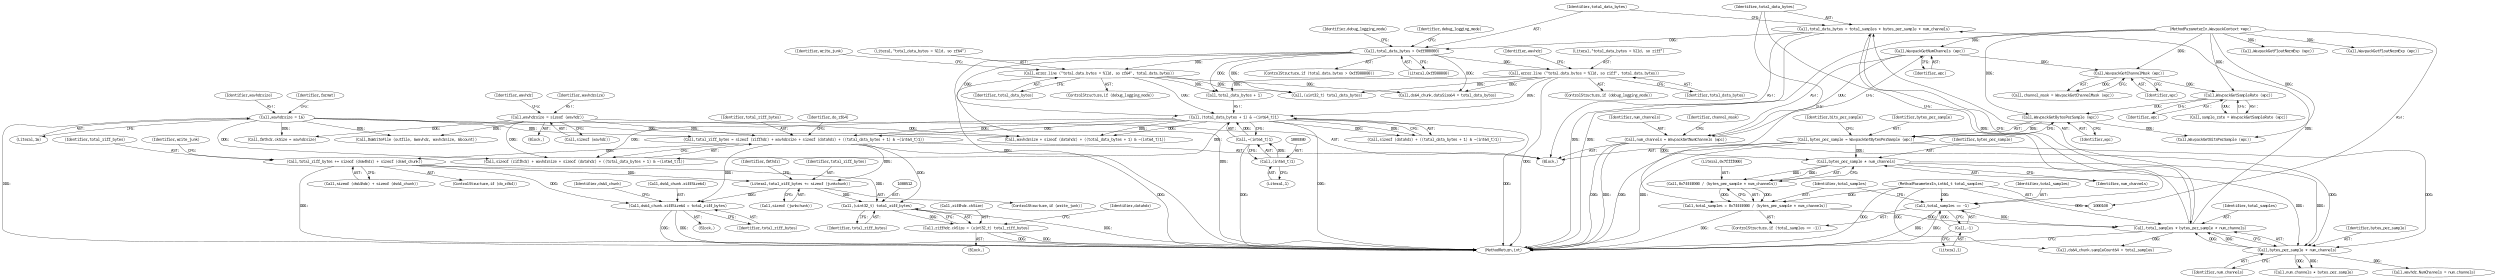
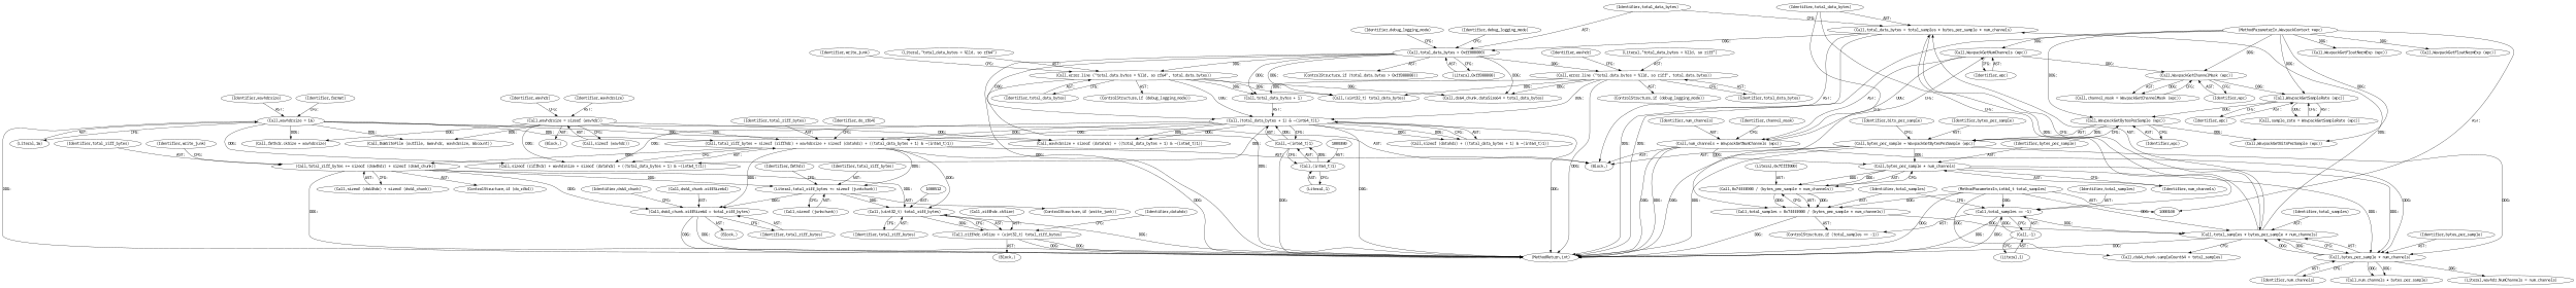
  digraph {
    fontname="IBM Plex Mono"
    node [fontname="IBM Plex Mono"]
    edge [fontname="IBM Plex Mono"]
    n1 [label="(Call,total_riff_bytes += sizeof (ds64hdr) + sizeof (ds64_chunk))"]
    n2 [label="(Literal,total_riff_bytes += sizeof (junkchunk))"]
    n3 [label="(Call,ds64_chunk.riffSize64 = total_riff_bytes)"]
    n4 [label="(Call,(uint32_t) total_riff_bytes)"]
    n5 [label="(Call,sizeof (ds64hdr) + sizeof (ds64_chunk))"]
    n6 [label="(ControlStructure,if (do_rf64))"]
    n7 [label="(MethodReturn,int)"]
    n8 [label="(Call,sizeof (junkchunk))"]
    n9 [label="(ControlStructure,if (write_junk))"]
    n10 [label="(Block,)"]
    n11 [label="(Identifier,total_riff_bytes)"]
    n12 [label="(Call,riffhdr.ckSize = (uint32_t) total_riff_bytes)"]
    n13 [label="(Identifier,total_riff_bytes)"]
    n14 [label="(Call,total_riff_bytes = sizeof (riffhdr) + wavhdrsize + sizeof (datahdr) + ((total_data_bytes + 1) & ~(int64_t)1))"]
    n15 [label="(Block,)"]
    n16 [label="(Call,sizeof (riffhdr) + wavhdrsize + sizeof (datahdr) + ((total_data_bytes + 1) & ~(int64_t)1))"]
    n17 [label="(Call,wavhdrsize = 16)"]
    n18 [label="(Call,fmthdr.ckSize = wavhdrsize)"]
    n19 [label="(Call,DoWriteFile (outfile, &wavhdr, wavhdrsize, &bcount))"]
    n20 [label="(Literal,16)"]
    n21 [label="(Call,wavhdrsize + sizeof (datahdr) + ((total_data_bytes + 1) & ~(int64_t)1))"]
    n22 [label="(Call,wavhdrsize = sizeof (wavhdr))"]
    n23 [label="(Block,)"]
    n24 [label="(Call,sizeof (wavhdr))"]
    n25 [label="(Call,(total_data_bytes + 1) & ~(int64_t)1)"]
    n26 [label="(Call,~(int64_t)1)"]
    n27 [label="(Call,sizeof (datahdr) + ((total_data_bytes + 1) & ~(int64_t)1))"]
    n28 [label="(Call,(int64_t)1)"]
    n29 [label="(Call,error_line (\"total_data_bytes = %lld, so rf64\", total_data_bytes))"]
    n30 [label="(Call,total_data_bytes + 1)"]
    n31 [label="(ControlStructure,if (debug_logging_mode))"]
    n32 [label="(Identifier,total_data_bytes)"]
    n33 [label="(Call,ds64_chunk.dataSize64 = total_data_bytes)"]
    n34 [label="(Call,(uint32_t) total_data_bytes)"]
    n35 [label="(Call,total_data_bytes > 0xff000000)"]
    n36 [label="(Call,error_line (\"total_data_bytes = %lld, so riff\", total_data_bytes))"]
    n37 [label="(Literal,0xff000000)"]
    n38 [label="(ControlStructure,if (total_data_bytes > 0xff000000))"]
    n39 [label="(ControlStructure,if (debug_logging_mode))"]
    n40 [label="(Identifier,total_data_bytes)"]
    n41 [label="(Call,total_data_bytes = total_samples * bytes_per_sample * num_channels)"]
    n42 [label="(Call,total_samples * bytes_per_sample * num_channels)"]
    n43 [label="(Call,bytes_per_sample * num_channels)"]
    n44 [label="(Call,ds64_chunk.sampleCount64 = total_samples)"]
    n45 [label="(Identifier,num_channels)"]
    n46 [label="(Call,num_channels * bytes_per_sample)"]
-   n47 [label="(Call,wavhdr.NumChannels = num_channels)"]
+   n47 [label="(Literal,wavhdr.NumChannels = num_channels)"]
    n48 [label="(Call,total_samples = 0x7ffff000 / (bytes_per_sample * num_channels))"]
    n49 [label="(Call,0x7ffff000 / (bytes_per_sample * num_channels))"]
    n50 [label="(ControlStructure,if (total_samples == -1))"]
    n51 [label="(Call,bytes_per_sample * num_channels)"]
    n52 [label="(Identifier,num_channels)"]
    n53 [label="(Call,bytes_per_sample = WavpackGetBytesPerSample (wpc))"]
    n54 [label="(Call,WavpackGetBytesPerSample (wpc))"]
    n55 [label="(Identifier,wpc)"]
    n56 [label="(Call,WavpackGetBitsPerSample (wpc))"]
    n57 [label="(Call,WavpackGetSampleRate (wpc))"]
    n58 [label="(Identifier,wpc)"]
    n59 [label="(Call,sample_rate = WavpackGetSampleRate (wpc))"]
    n60 [label="(Call,WavpackGetChannelMask (wpc))"]
    n61 [label="(Identifier,wpc)"]
    n62 [label="(Call,channel_mask = WavpackGetChannelMask (wpc))"]
    n63 [label="(Call,WavpackGetNumChannels (wpc))"]
    n64 [label="(Call,num_channels = WavpackGetNumChannels (wpc))"]
    n65 [label="(Identifier,wpc)"]
    n66 [label="(MethodParameterIn,WavpackContext *wpc)"]
    n67 [label="(Call,WavpackGetFloatNormExp (wpc))"]
    n68 [label="(Call,WavpackGetFloatNormExp (wpc))"]
    1000100
    n70 [label="(MethodParameterIn,int64_t total_samples)"]
    n71 [label="(Call,total_samples == -1)"]
    n72 [label="(Call,-1)"]
    n73 [label="(Literal,1)"]
    n74 [label="(Literal,1)"]
    n75 [label="(Block,)"]
    n76 [label="(Identifier,channel_mask)"]
    n77 [label="(Call,ds64_chunk.riffSize64)"]
    n78 [label="(Identifier,total_riff_bytes)"]
    n79 [label="(Identifier,bits_per_sample)"]
    n80 [label="(Identifier,total_data_bytes)"]
    n81 [label="(Identifier,do_rf64)"]
    n82 [label="(Identifier,total_samples)"]
    n83 [label="(Identifier,total_riff_bytes)"]
    n84 [label="(Identifier,total_samples)"]
    n85 [label="(Identifier,total_samples)"]
    n86 [label="(Identifier,debug_logging_mode)"]
    n87 [label="(Identifier,fmthdr)"]
    n88 [label="(Identifier,bytes_per_sample)"]
    n89 [label="(Identifier,ds64_chunk)"]
    n90 [label="(Identifier,write_junk)"]
    n91 [label="(Identifier,total_riff_bytes)"]
    n92 [label="(Literal,\"total_data_bytes = %lld, so riff\")"]
    n93 [label="(Identifier,write_junk)"]
    n94 [label="(Identifier,datahdr)"]
    n95 [label="(Identifier,wavhdr)"]
    n96 [label="(Identifier,total_data_bytes)"]
    n97 [label="(Literal,\"total_data_bytes = %lld, so rf64\")"]
    n98 [label="(Identifier,wavhdr)"]
    n99 [label="(Identifier,bytes_per_sample)"]
    n100 [label="(Call,riffhdr.ckSize)"]
    n101 [label="(Identifier,bytes_per_sample)"]
    n102 [label="(Identifier,wavhdrsize)"]
    n103 [label="(Identifier,num_channels)"]
    n104 [label="(Identifier,format)"]
    n105 [label="(Identifier,debug_logging_mode)"]
    n106 [label="(Literal,0x7ffff000)"]
    n107 [label="(Identifier,wavhdrsize)"]
    1000380
    1000512
    n1 -> n2 [label="DDG: "]
    n1 -> n3 [label="DDG: "]
    n1 -> n4 [label="DDG: "]
    n1 -> n5 [label="CFG: "]
    n1 -> n6 [label="AST: "]
    n1 -> n7 [label="DDG: "]
    n2 -> n3 [label="DDG: "]
    n2 -> n4 [label="DDG: "]
    n2 -> n8 [label="CFG: "]
    n2 -> n9 [label="AST: "]
    n3 -> n7 [label="DDG: "]
    n3 -> n7 [label="DDG: "]
    n3 -> n10 [label="AST: "]
    n3 -> n11 [label="CFG: "]
    n4 -> n7 [label="DDG: "]
    n4 -> n12 [label="AST: "]
    n4 -> n12 [label="DDG: "]
    n4 -> n13 [label="CFG: "]
    n5 -> n1 [label="AST: "]
    n8 -> n2 [label="AST: "]
    n11 -> n3 [label="AST: "]
    n12 -> n4 [label="CFG: "]
    n12 -> n7 [label="DDG: "]
    n12 -> n7 [label="DDG: "]
    n12 -> n75 [label="AST: "]
    n13 -> n4 [label="AST: "]
    n14 -> n1 [label="DDG: "]
    n14 -> n2 [label="DDG: "]
    n14 -> n3 [label="DDG: "]
    n14 -> n4 [label="DDG: "]
    n14 -> n7 [label="DDG: "]
    n14 -> n15 [label="AST: "]
    n14 -> n16 [label="CFG: "]
    n16 -> n14 [label="AST: "]
    n17 -> n7 [label="DDG: "]
    n17 -> n14 [label="DDG: "]
    n17 -> n15 [label="AST: "]
    n17 -> n16 [label="DDG: "]
    n17 -> n18 [label="DDG: "]
    n17 -> n19 [label="DDG: "]
    n17 -> n20 [label="CFG: "]
    n17 -> n21 [label="DDG: "]
    n20 -> n17 [label="AST: "]
    n22 -> n14 [label="DDG: "]
    n22 -> n16 [label="DDG: "]
    n22 -> n18 [label="DDG: "]
    n22 -> n19 [label="DDG: "]
    n22 -> n21 [label="DDG: "]
    n22 -> n23 [label="AST: "]
    n22 -> n24 [label="CFG: "]
    n24 -> n22 [label="AST: "]
    n25 -> n7 [label="DDG: "]
    n25 -> n7 [label="DDG: "]
    n25 -> n14 [label="DDG: "]
    n25 -> n14 [label="DDG: "]
    n25 -> n16 [label="DDG: "]
    n25 -> n16 [label="DDG: "]
    n25 -> n21 [label="DDG: "]
    n25 -> n21 [label="DDG: "]
    n25 -> n26 [label="CFG: "]
    n25 -> n27 [label="AST: "]
    n25 -> n27 [label="DDG: "]
    n25 -> n27 [label="DDG: "]
    n26 -> n7 [label="DDG: "]
    n26 -> n25 [label="AST: "]
    n26 -> n25 [label="DDG: "]
    n26 -> n28 [label="CFG: "]
    n27 -> n25 [label="CFG: "]
    n28 -> n26 [label="AST: "]
    n28 -> n26 [label="DDG: "]
    n28 -> n74 [label="CFG: "]
    n29 -> n7 [label="DDG: "]
    n29 -> n25 [label="DDG: "]
    n29 -> n30 [label="DDG: "]
    n29 -> n31 [label="AST: "]
    n29 -> n32 [label="CFG: "]
    n29 -> n33 [label="DDG: "]
    n29 -> n34 [label="DDG: "]
    n30 -> n25 [label="AST: "]
    n32 -> n29 [label="AST: "]
    n35 -> n7 [label="DDG: "]
    n35 -> n25 [label="DDG: "]
    n35 -> n29 [label="DDG: "]
    n35 -> n30 [label="DDG: "]
    n35 -> n33 [label="DDG: "]
    n35 -> n34 [label="DDG: "]
    n35 -> n36 [label="DDG: "]
    n35 -> n37 [label="CFG: "]
    n35 -> n38 [label="AST: "]
    n36 -> n7 [label="DDG: "]
    n36 -> n25 [label="DDG: "]
    n36 -> n30 [label="DDG: "]
    n36 -> n33 [label="DDG: "]
    n36 -> n34 [label="DDG: "]
    n36 -> n39 [label="AST: "]
    n36 -> n40 [label="CFG: "]
    n37 -> n35 [label="AST: "]
    n40 -> n36 [label="AST: "]
    n41 -> n7 [label="DDG: "]
    n41 -> n15 [label="AST: "]
    n41 -> n35 [label="DDG: "]
    n41 -> n42 [label="CFG: "]
-   n42 -> n7 [label="CFG: "]
+   n42 -> n7 [label="DDG: "]
    n42 -> n41 [label="AST: "]
    n42 -> n41 [label="DDG: "]
    n42 -> n41 [label="DDG: "]
    n42 -> n43 [label="CFG: "]
-   n42 -> n44 [label="DDG: "]
+   n42 -> n44 [label="CFG: "]
    n43 -> n42 [label="AST: "]
    n43 -> n42 [label="DDG: "]
    n43 -> n42 [label="DDG: "]
    n43 -> n45 [label="CFG: "]
    n43 -> n46 [label="DDG: "]
    n43 -> n46 [label="DDG: "]
    n43 -> n47 [label="DDG: "]
    n45 -> n43 [label="AST: "]
    n48 -> n7 [label="DDG: "]
    n48 -> n42 [label="DDG: "]
    n48 -> n49 [label="CFG: "]
    n48 -> n50 [label="AST: "]
    n49 -> n48 [label="AST: "]
    n49 -> n48 [label="DDG: "]
    n49 -> n48 [label="DDG: "]
    n49 -> n51 [label="CFG: "]
    n51 -> n43 [label="DDG: "]
    n51 -> n43 [label="DDG: "]
    n51 -> n49 [label="AST: "]
    n51 -> n49 [label="DDG: "]
    n51 -> n49 [label="DDG: "]
    n51 -> n52 [label="CFG: "]
    n52 -> n51 [label="AST: "]
    n53 -> n7 [label="DDG: "]
    n53 -> n7 [label="DDG: "]
    n53 -> n15 [label="AST: "]
    n53 -> n43 [label="DDG: "]
    n53 -> n51 [label="DDG: "]
    n53 -> n54 [label="CFG: "]
    n54 -> n53 [label="AST: "]
    n54 -> n53 [label="DDG: "]
    n54 -> n55 [label="CFG: "]
    n54 -> n56 [label="DDG: "]
    n55 -> n54 [label="AST: "]
    n57 -> n54 [label="DDG: "]
    n57 -> n58 [label="CFG: "]
    n57 -> n59 [label="AST: "]
    n57 -> n59 [label="DDG: "]
    n58 -> n57 [label="AST: "]
    n59 -> n57 [label="CFG: "]
    n60 -> n57 [label="DDG: "]
    n60 -> n61 [label="CFG: "]
    n60 -> n62 [label="AST: "]
    n60 -> n62 [label="DDG: "]
    n61 -> n60 [label="AST: "]
    n62 -> n60 [label="CFG: "]
    n63 -> n60 [label="DDG: "]
    n63 -> n64 [label="AST: "]
    n63 -> n64 [label="DDG: "]
    n63 -> n65 [label="CFG: "]
    n64 -> n7 [label="DDG: "]
    n64 -> n7 [label="DDG: "]
    n64 -> n15 [label="AST: "]
    n64 -> n43 [label="DDG: "]
    n64 -> n51 [label="DDG: "]
    n64 -> n63 [label="CFG: "]
    n65 -> n63 [label="AST: "]
    n66 -> n7 [label="DDG: "]
    n66 -> n54 [label="DDG: "]
    n66 -> n56 [label="DDG: "]
    n66 -> n57 [label="DDG: "]
    n66 -> n60 [label="DDG: "]
    n66 -> n63 [label="DDG: "]
    n66 -> n67 [label="DDG: "]
    n66 -> n68 [label="DDG: "]
    n66 -> 1000100 [label="AST: "]
    n70 -> n7 [label="DDG: "]
    n70 -> n42 [label="DDG: "]
    n70 -> n44 [label="DDG: "]
    n70 -> n48 [label="DDG: "]
    n70 -> 1000100 [label="AST: "]
    n70 -> n71 [label="DDG: "]
    n71 -> n7 [label="DDG: "]
    n71 -> n7 [label="DDG: "]
    n71 -> n42 [label="DDG: "]
    n71 -> n50 [label="AST: "]
    n71 -> n72 [label="CFG: "]
    n72 -> n71 [label="AST: "]
    n72 -> n71 [label="DDG: "]
    n72 -> n73 [label="CFG: "]
    n73 -> n72 [label="AST: "]
    n74 -> n28 [label="AST: "]
    n76 -> n64 [label="CFG: "]
    n77 -> n3 [label="AST: "]
    n78 -> n1 [label="AST: "]
    n79 -> n53 [label="CFG: "]
    n80 -> n35 [label="AST: "]
    n80 -> n41 [label="CFG: "]
    n81 -> n14 [label="CFG: "]
    n82 -> n42 [label="AST: "]
    n83 -> n2 [label="AST: "]
    n84 -> n48 [label="AST: "]
    n84 -> n71 [label="CFG: "]
    n85 -> n71 [label="AST: "]
    n86 -> n35 [label="CFG: "]
    n87 -> n2 [label="CFG: "]
    n88 -> n53 [label="AST: "]
    n89 -> n3 [label="CFG: "]
    n90 -> n29 [label="CFG: "]
    n91 -> n14 [label="AST: "]
    n92 -> n36 [label="AST: "]
    n93 -> n1 [label="CFG: "]
    n94 -> n12 [label="CFG: "]
    n95 -> n22 [label="CFG: "]
    n96 -> n41 [label="AST: "]
    n96 -> n48 [label="CFG: "]
    n96 -> n71 [label="CFG: "]
    n97 -> n29 [label="AST: "]
    n98 -> n36 [label="CFG: "]
    n99 -> n51 [label="AST: "]
    n100 -> n12 [label="AST: "]
    n101 -> n43 [label="AST: "]
    n102 -> n17 [label="AST: "]
    n103 -> n64 [label="AST: "]
    n104 -> n17 [label="CFG: "]
    n105 -> n35 [label="CFG: "]
    n106 -> n49 [label="AST: "]
    n107 -> n22 [label="AST: "]
    1000380 -> n28 [label="AST: "]
    1000512 -> n4 [label="AST: "]
  }
